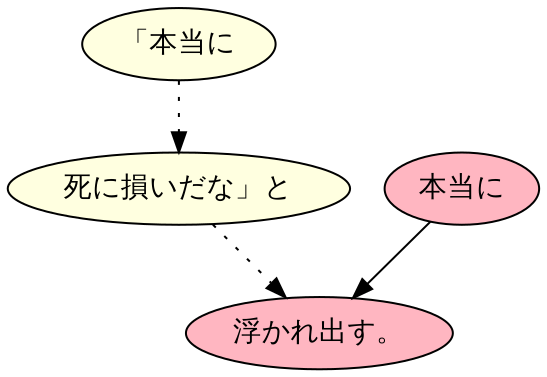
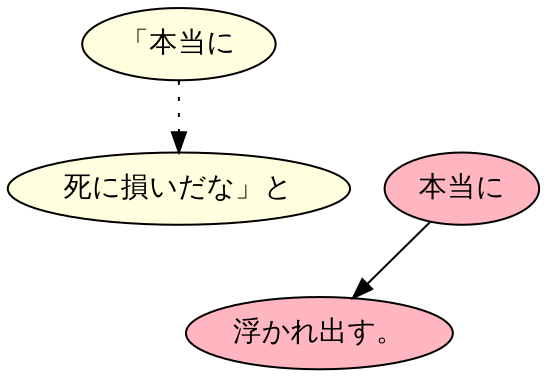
  digraph {
    node [fillcolor=lightyellow style=filled]
    edge [color=black style=dotted]
    n1 [label="「本当に"]
    n2 [label="死に損いだな」と"]
    n3 [fillcolor=lightpink label="浮かれ出す。"]
    n4 [fillcolor=lightpink label="本当に"]
    n1 -> n2
-   n2 -> n3
    n4 -> n3 [style=solid]
  }
